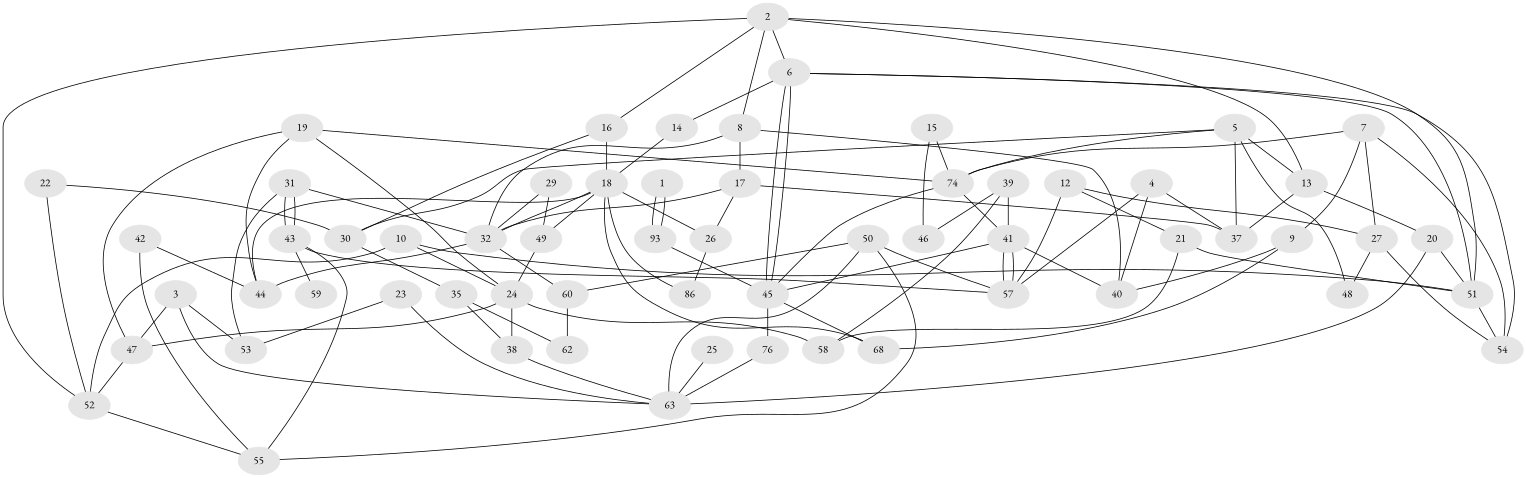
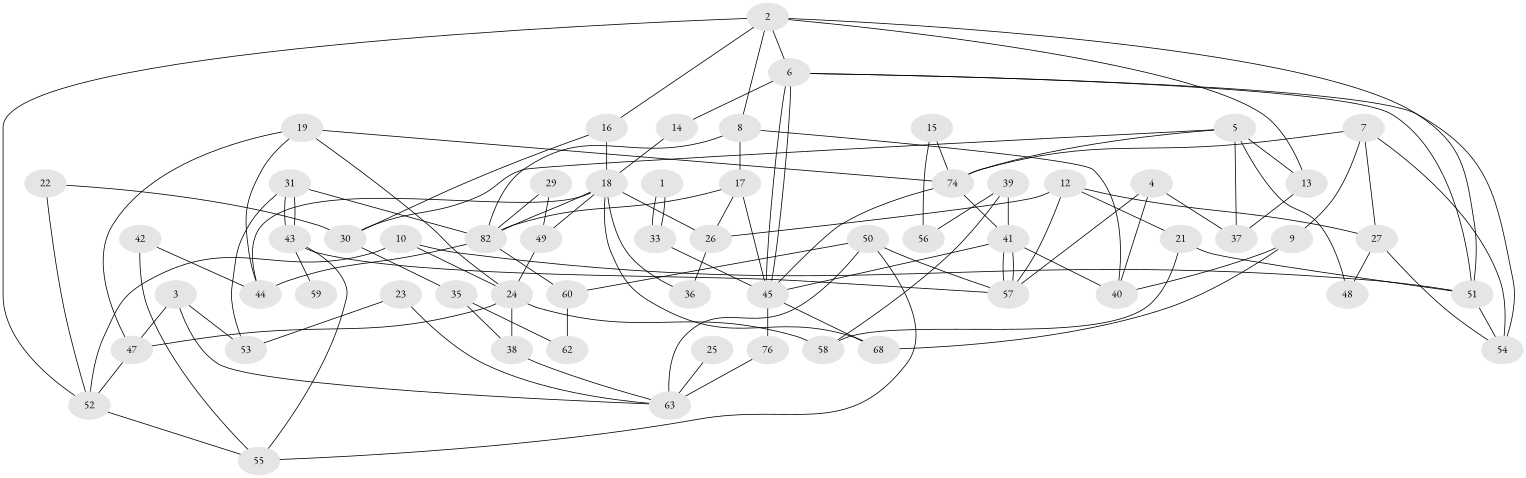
  graph {
    fontname="EB Garamond"
    node [color=gray90 fontname="EB Garamond" style=filled]
    edge [fontname="EB Garamond"]
    1
-   33 [label=93]
+   33
    45
    2
    6
    8
    13
    16
    51
    52
    14
    54
    40
    17
-   32
+   32 [label=82]
    37
-   20
    30
    18
    55
    3
    47
    53
    63
    4
    57
    5
    n28 [label=74]
    48
    15
-   56 [label=46]
+   56
    35
    41
    n34 [label=68]
    n35 [label=76]
    7
    9
    27
    26
    44
    60
    10
    24
    58
    38
-   36 [label=86]
+   36
    12
    21
    49
    19
    22
    23
    25
    62
    29
    31
    43
    59
    42
    39
    50
    1 -- 33
    1 -- 33
    33 -- 45
    45 -- n34
    45 -- n35
    2 -- 6
    2 -- 8
    2 -- 13
    2 -- 16
    2 -- 51
    2 -- 52
    6 -- 45
    6 -- 45
    6 -- 51
    6 -- 14
    6 -- 54
    8 -- 40
    8 -- 17
    8 -- 32
    13 -- 37
-   13 -- 20
    16 -- 30
    16 -- 18
    51 -- 54
    52 -- 55
    14 -- 18
    17 -- 32
-   17 -- 37
+   17 -- 45
    17 -- 26
    32 -- 44
    32 -- 60
-   20 -- 51
-   20 -- 63
    30 -- 35
    18 -- 32
    18 -- n34
    18 -- 26
    18 -- 44
    18 -- 36
    18 -- 49
    3 -- 47
    3 -- 53
    3 -- 63
    47 -- 52
    4 -- 40
    4 -- 37
    4 -- 57
    5 -- 13
    5 -- 37
    5 -- 30
    5 -- n28
    5 -- 48
    n28 -- 45
    n28 -- 41
    15 -- n28
    15 -- 56
    35 -- 38
    35 -- 62
    41 -- 45
    41 -- 40
    41 -- 57
    41 -- 57
    n35 -- 63
    7 -- 54
    7 -- n28
    7 -- 9
    7 -- 27
    9 -- 40
    9 -- n34
    27 -- 54
    27 -- 48
    26 -- 36
    60 -- 62
    10 -- 51
    10 -- 52
    10 -- 24
    24 -- 47
    24 -- 58
    24 -- 38
    38 -- 63
    12 -- 57
    12 -- 27
+   12 -- 26
    12 -- 21
    21 -- 51
    21 -- 58
    49 -- 24
    19 -- 47
    19 -- n28
    19 -- 44
    19 -- 24
    22 -- 52
    22 -- 30
    23 -- 53
    23 -- 63
    25 -- 63
    29 -- 32
    29 -- 49
    31 -- 32
    31 -- 53
    31 -- 43
    31 -- 43
    43 -- 55
    43 -- 57
    43 -- 59
    42 -- 55
    42 -- 44
    39 -- 56
    39 -- 41
    39 -- 58
    50 -- 55
    50 -- 63
    50 -- 57
    50 -- 60
  }
